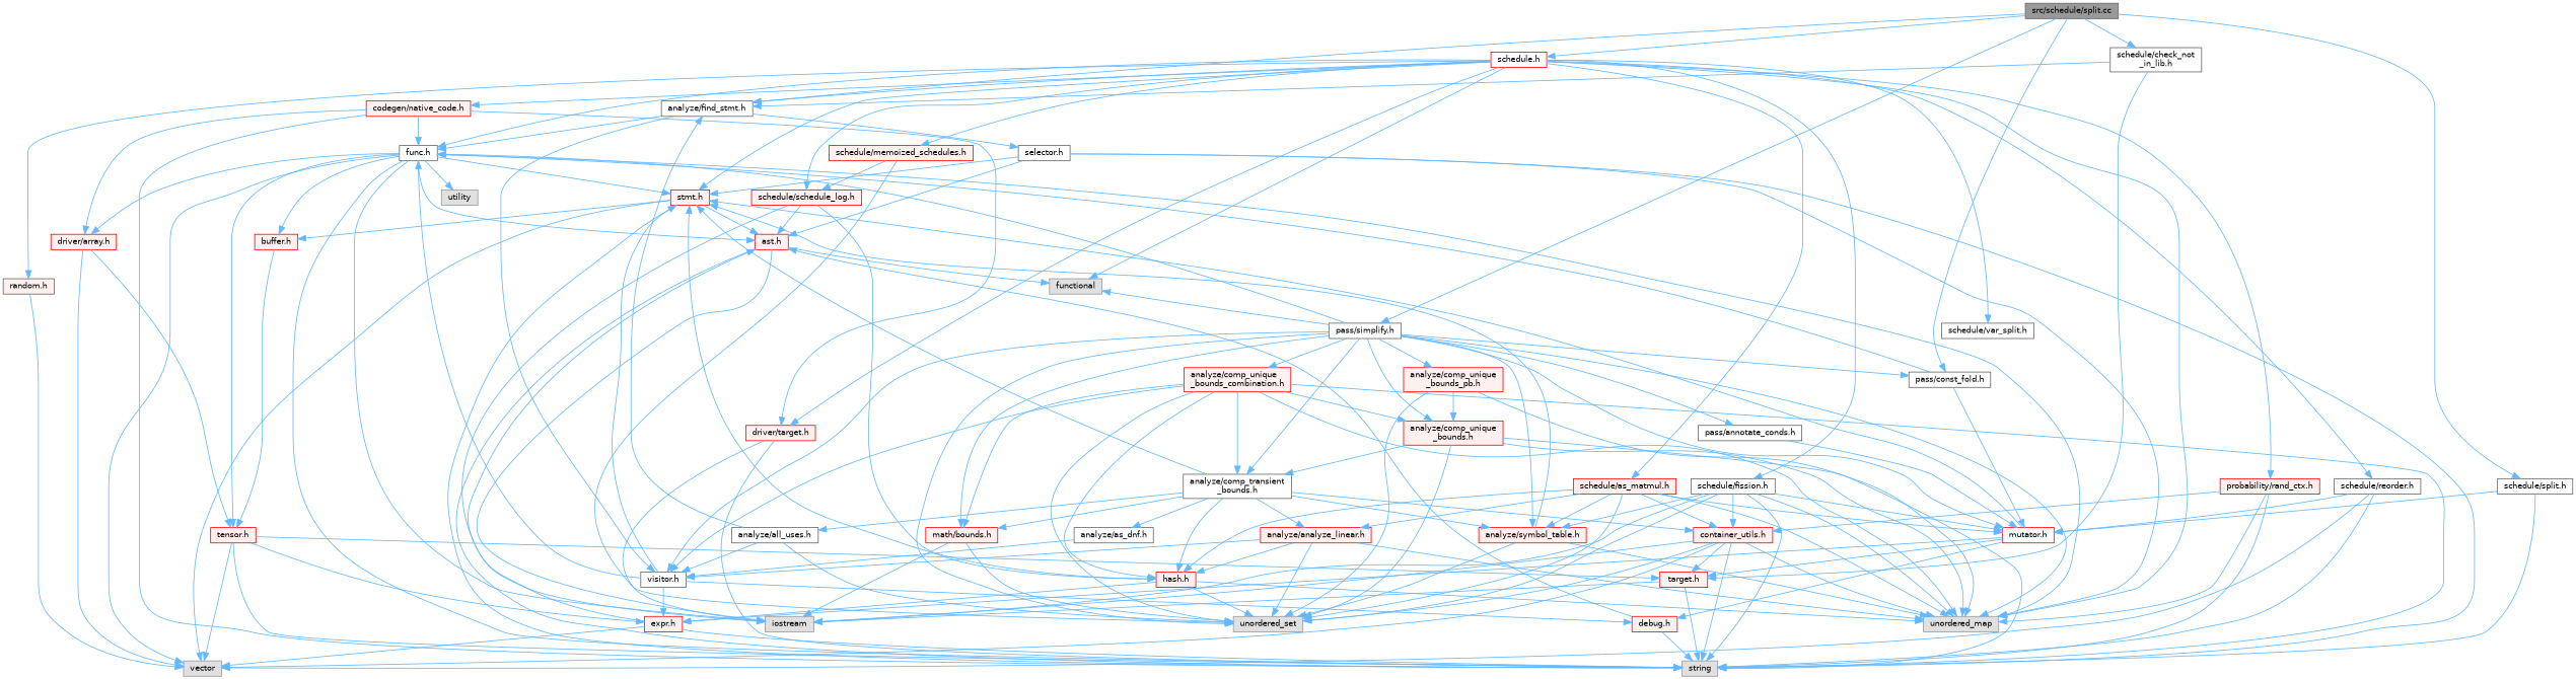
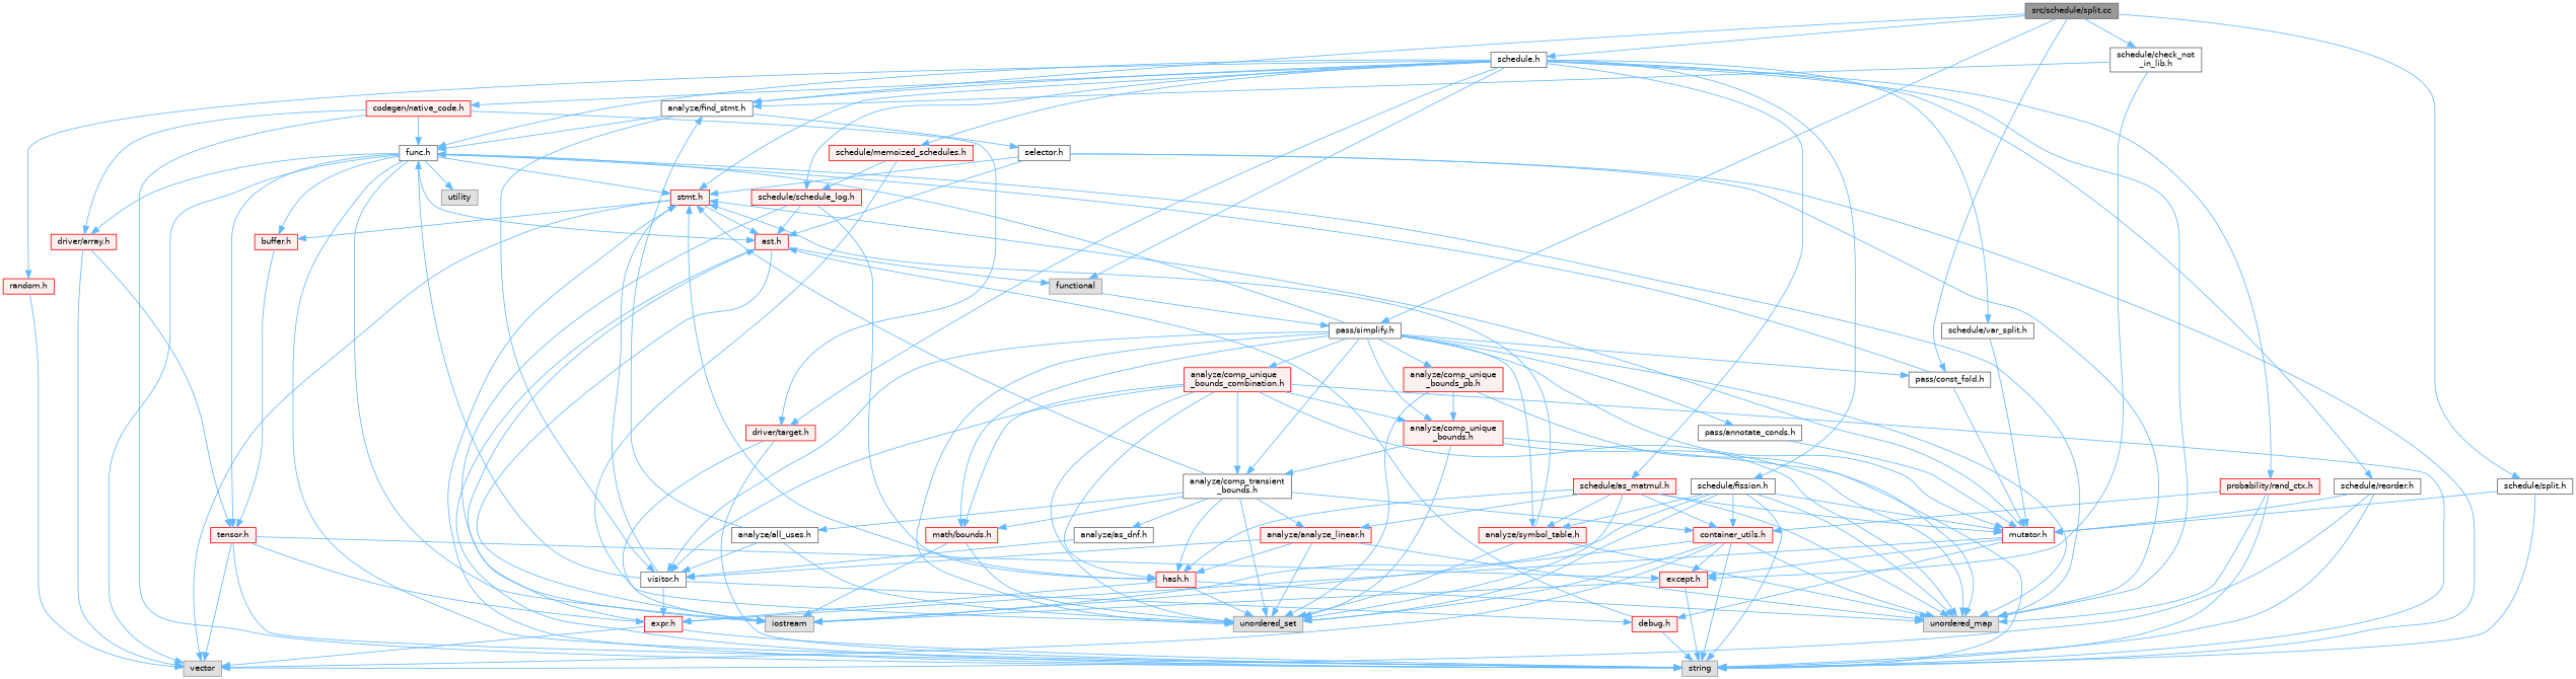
  digraph {
    node [color=red fillcolor="#FFF0F0" fontname=Helvetica fontsize=10 shape=box style=filled]
    edge [color=steelblue1 fontname=Helvetica fontsize=10 labelfontname=Helvetica labelfontsize=10 style=solid]
    n1 [color=gray40 fillcolor=grey60 fontcolor=black height=0.2 label="src/schedule/split.cc" width=0.4]
    n2 [color=grey40 fillcolor=white height=0.2 label="analyze/find_stmt.h" width=0.4]
    n3 [color=grey40 fillcolor=white height=0.2 label="pass/const_fold.h" width=0.4]
    n4 [color=grey40 fillcolor=white height=0.2 label="pass/simplify.h" width=0.4]
-   n5 [fillcolor=white height=0.2 label="schedule.h" width=0.4]
+   n5 [color=grey40 fillcolor=white height=0.2 label="schedule.h" width=0.4]
    n6 [color=grey40 fillcolor=white height=0.2 label="schedule/check_not\l_in_lib.h" width=0.4]
    n7 [color=grey40 fillcolor=white height=0.2 label="schedule/split.h" width=0.4]
    n8 [color=grey40 fillcolor=white height=0.2 label="func.h" width=0.4]
    n9 [color=grey40 fillcolor=white height=0.2 label="selector.h" width=0.4]
    n10 [color=grey40 fillcolor=white height=0.2 label="visitor.h" width=0.4]
    n11 [fillcolor=white height=0.2 label="mutator.h" width=0.4]
    n12 [color=grey60 fillcolor="#E0E0E0" height=0.2 label=unordered_map width=0.4]
    n13 [color=grey60 fillcolor="#E0E0E0" height=0.2 label=functional width=0.4]
    n14 [color=grey60 fillcolor="#E0E0E0" height=0.2 label=unordered_set width=0.4]
    n15 [color=grey40 fillcolor=white height=0.2 label="analyze/comp_transient\l_bounds.h" width=0.4]
    n16 [height=0.2 label="math/bounds.h" width=0.4]
    n17 [height=0.2 label="analyze/comp_unique\l_bounds.h" width=0.4]
    n18 [height=0.2 label="analyze/comp_unique\l_bounds_combination.h" width=0.4]
    n19 [height=0.2 label="analyze/comp_unique\l_bounds_pb.h" width=0.4]
    n20 [height=0.2 label="analyze/symbol_table.h" width=0.4]
    n21 [color=grey40 fillcolor=white height=0.2 label="pass/annotate_conds.h" width=0.4]
    n22 [height=0.2 label="stmt.h" width=0.4]
    n23 [height=0.2 label="codegen/native_code.h" width=0.4]
    n24 [height=0.2 label="driver/target.h" width=0.4]
    n25 [height=0.2 label="probability/rand_ctx.h" width=0.4]
-   n26 [color=grey40 height=0.2 label="random.h" width=0.4]
+   n26 [height=0.2 label="random.h" width=0.4]
    n27 [height=0.2 label="schedule/as_matmul.h" width=0.4]
    n28 [color=grey40 fillcolor=white height=0.2 label="schedule/fission.h" width=0.4]
    n29 [height=0.2 label="schedule/memoized_schedules.h" width=0.4]
    n30 [height=0.2 label="schedule/schedule_log.h" width=0.4]
    n31 [color=grey40 fillcolor=white height=0.2 label="schedule/reorder.h" width=0.4]
    n32 [color=grey40 fillcolor=white height=0.2 label="schedule/var_split.h" width=0.4]
-   n33 [height=0.2 label="target.h" width=0.4]
+   n33 [height=0.2 label="except.h" width=0.4]
    n34 [color=grey60 fillcolor="#E0E0E0" height=0.2 label=string width=0.4]
    n35 [color=grey60 fillcolor="#E0E0E0" height=0.2 label=iostream width=0.4]
    n36 [color=grey60 fillcolor="#E0E0E0" height=0.2 label=utility width=0.4]
    n37 [color=grey60 fillcolor="#E0E0E0" height=0.2 label=vector width=0.4]
    n38 [height=0.2 label="ast.h" width=0.4]
    n39 [height=0.2 label="buffer.h" width=0.4]
    n40 [height=0.2 label="tensor.h" width=0.4]
    n41 [height=0.2 label="driver/array.h" width=0.4]
    n42 [height=0.2 label="expr.h" width=0.4]
    n43 [height=0.2 label="debug.h" width=0.4]
    n44 [color=grey40 fillcolor=white height=0.2 label="analyze/all_uses.h" width=0.4]
    n45 [height=0.2 label="analyze/analyze_linear.h" width=0.4]
    n46 [height=0.2 label="hash.h" width=0.4]
    n47 [color=grey40 fillcolor=white height=0.2 label="analyze/as_dnf.h" width=0.4]
    n48 [height=0.2 label="container_utils.h" width=0.4]
    n1 -> n2
    n1 -> n3
    n1 -> n4
    n1 -> n5
    n1 -> n6
    n1 -> n7
    n2 -> n8
    n2 -> n9
    n2 -> n10
    n3 -> n8
    n3 -> n11
    n4 -> n3
    n4 -> n8
    n4 -> n10
    n4 -> n11
    n4 -> n12
-   n4 -> n13
+   n13 -> n4
    n4 -> n14
    n4 -> n15
    n4 -> n16
    n4 -> n17
    n4 -> n18
    n4 -> n19
    n4 -> n20
    n4 -> n21
    n5 -> n2
    n5 -> n8
    n5 -> n12
    n5 -> n13
    n5 -> n22
    n5 -> n23
    n5 -> n24
    n5 -> n25
    n5 -> n26
    n5 -> n27
    n5 -> n28
    n5 -> n29
    n5 -> n30
    n5 -> n31
    n5 -> n32
    n6 -> n2
    n6 -> n33
    n7 -> n11
    n7 -> n34
    n8 -> n12
    n8 -> n22
    n8 -> n34
    n8 -> n35
    n8 -> n36
    n8 -> n37
    n8 -> n38
    n8 -> n39
    n8 -> n40
    n8 -> n41
    n9 -> n12
    n9 -> n22
    n9 -> n34
    n9 -> n38
    n10 -> n8
    n10 -> n22
    n10 -> n42
    n10 -> n43
    n11 -> n22
    n11 -> n33
    n11 -> n42
    n11 -> n43
-   n15 -> n20
+   n15 -> n14
    n15 -> n16
    n15 -> n22
    n15 -> n44
    n15 -> n45
    n15 -> n46
    n15 -> n47
    n15 -> n48
    n16 -> n14
    n16 -> n35
    n17 -> n12
    n17 -> n14
    n17 -> n15
    n17 -> n34
    n18 -> n10
    n18 -> n12
    n18 -> n14
    n18 -> n15
    n18 -> n16
    n18 -> n17
    n18 -> n34
    n18 -> n46
    n19 -> n12
    n19 -> n14
    n19 -> n17
    n20 -> n12
    n20 -> n14
    n20 -> n22
    n21 -> n11
    n22 -> n34
    n22 -> n37
    n22 -> n38
    n22 -> n39
    n23 -> n8
    n23 -> n24
    n23 -> n34
    n23 -> n41
    n24 -> n34
    n24 -> n35
    n25 -> n12
    n25 -> n34
    n25 -> n48
    n26 -> n37
    n27 -> n11
    n27 -> n12
    n27 -> n14
    n27 -> n20
    n27 -> n45
    n27 -> n46
    n27 -> n48
    n28 -> n11
    n28 -> n12
    n28 -> n14
    n28 -> n20
    n28 -> n34
    n28 -> n35
    n28 -> n48
    n29 -> n14
    n29 -> n30
    n30 -> n35
    n30 -> n38
    n30 -> n46
    n31 -> n11
    n31 -> n34
    n31 -> n37
+   n32 -> n11
    n33 -> n34
    n33 -> n35
    n38 -> n13
    n38 -> n34
    n38 -> n35
    n39 -> n40
    n40 -> n33
    n40 -> n34
    n40 -> n37
    n40 -> n42
    n41 -> n37
    n41 -> n40
    n42 -> n34
    n42 -> n37
    n42 -> n38
    n43 -> n34
    n43 -> n38
    n44 -> n2
    n44 -> n10
    n44 -> n14
    n45 -> n10
    n45 -> n12
    n45 -> n14
    n45 -> n46
    n46 -> n12
    n46 -> n14
    n46 -> n22
    n46 -> n42
    n47 -> n10
    n48 -> n12
    n48 -> n14
    n48 -> n33
    n48 -> n34
    n48 -> n35
    n48 -> n37
  }
